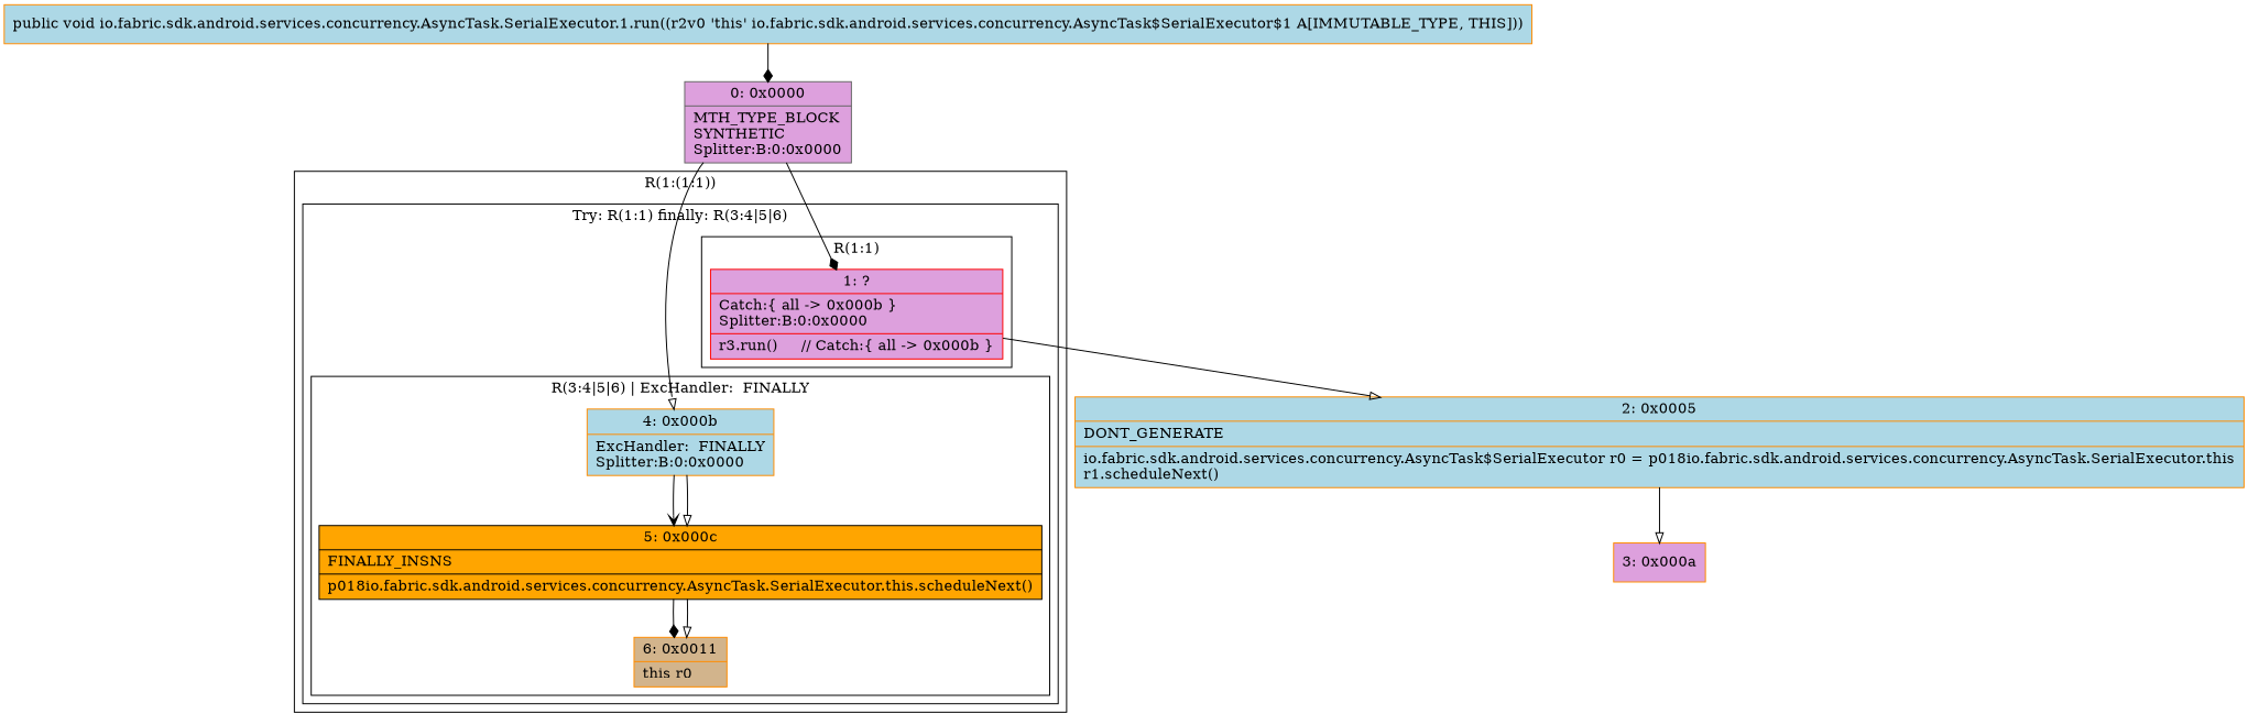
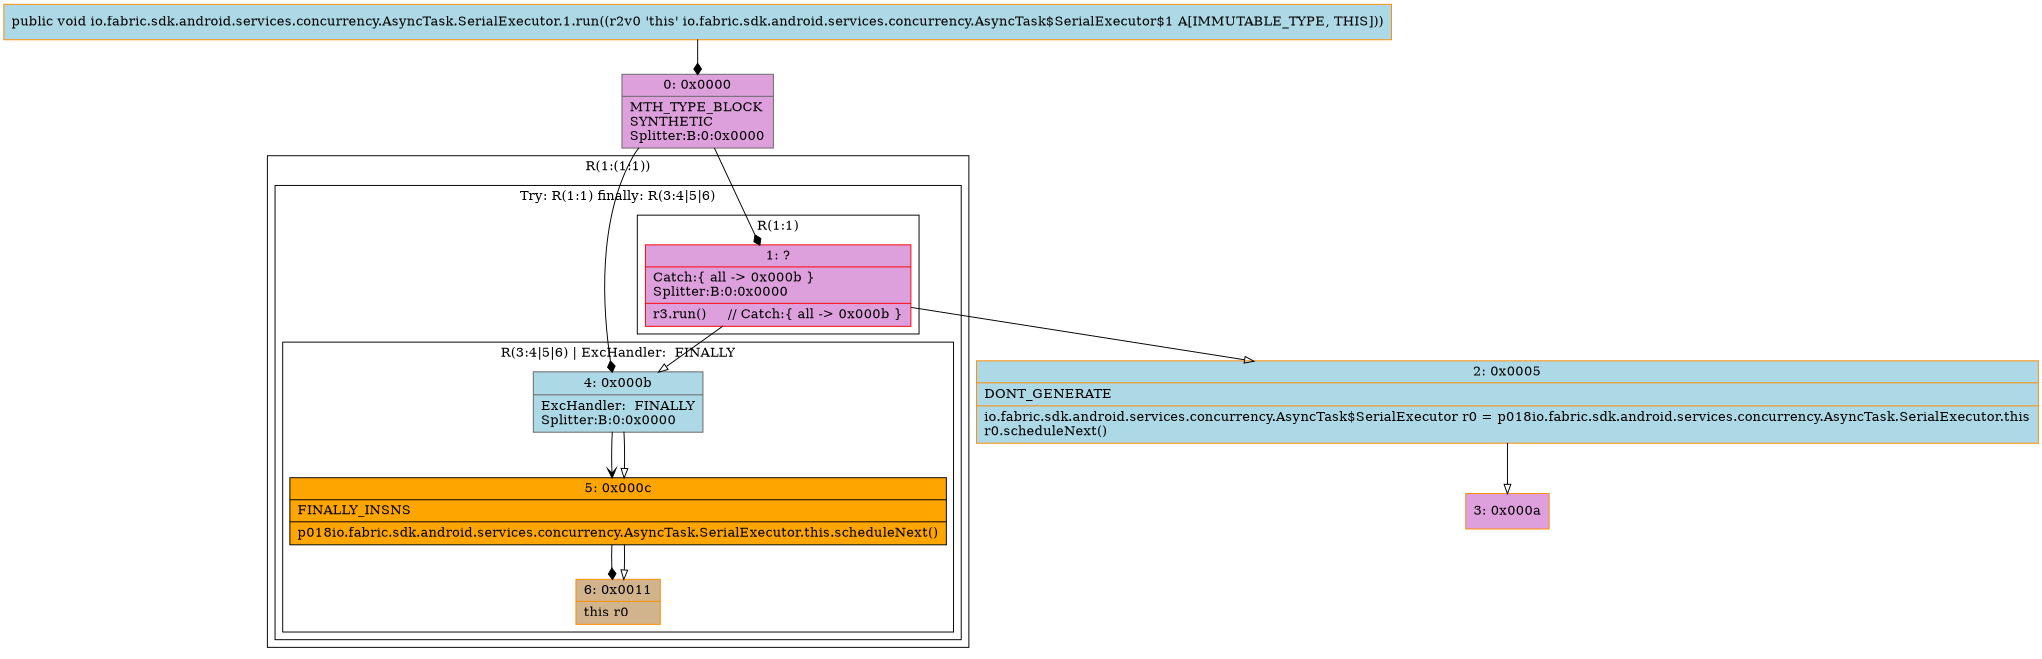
  digraph {
    node [color=darkorange fillcolor=plum shape=record style=filled]
    edge [arrowhead=onormal]
    n1 [color=red label="{1\:\ ?|Catch:\{ all \-\> 0x000b \}\lSplitter:B:0:0x0000\l|r3.run()     \/\/ Catch:\{ all \-\> 0x000b \}\l}"]
-   n2 [fillcolor=lightblue label="{4\:\ 0x000b|ExcHandler:  FINALLY\lSplitter:B:0:0x0000\l}"]
+   n2 [color=gray40 fillcolor=lightblue label="{4\:\ 0x000b|ExcHandler:  FINALLY\lSplitter:B:0:0x0000\l}"]
    n3 [color=black fillcolor=orange label="{5\:\ 0x000c|FINALLY_INSNS\l|p018io.fabric.sdk.android.services.concurrency.AsyncTask.SerialExecutor.this.scheduleNext()\l}"]
    n4 [fillcolor=tan label="{6\:\ 0x0011|this r0\l}"]
-   n5 [fillcolor=lightblue label="{2\:\ 0x0005|DONT_GENERATE\l|io.fabric.sdk.android.services.concurrency.AsyncTask$SerialExecutor r0 = p018io.fabric.sdk.android.services.concurrency.AsyncTask.SerialExecutor.this\lr1.scheduleNext()\l}"]
+   n5 [fillcolor=lightblue label="{2\:\ 0x0005|DONT_GENERATE\l|io.fabric.sdk.android.services.concurrency.AsyncTask$SerialExecutor r0 = p018io.fabric.sdk.android.services.concurrency.AsyncTask.SerialExecutor.this\lr0.scheduleNext()\l}"]
    n6 [label="{3\:\ 0x000a}"]
    n7 [color=gray40 label="{0\:\ 0x0000|MTH_TYPE_BLOCK\lSYNTHETIC\lSplitter:B:0:0x0000\l}"]
    n8 [fillcolor=lightblue label="{public void io.fabric.sdk.android.services.concurrency.AsyncTask.SerialExecutor.1.run((r2v0 'this' io.fabric.sdk.android.services.concurrency.AsyncTask$SerialExecutor$1 A[IMMUTABLE_TYPE, THIS])) }"]
    subgraph cluster_1 {
      label="R(1:(1:1))"
      subgraph cluster_2 {
        label="Try: R(1:1) finally: R(3:4|5|6)"
        subgraph cluster_3 {
          label="R(1:1)"
          n1
        }
        subgraph cluster_4 {
          label="R(3:4|5|6) | ExcHandler:  FINALLY\l"
          n2
          n3
          n4
        }
      }
    }
    subgraph cluster_5 {
      label="R(3:4|5|6) | ExcHandler:  FINALLY\l"
    }
+   n1 -> n2
    n1 -> n5
    n2 -> n3 [arrowhead=vee]
    n2 -> n3
    n3 -> n4 [arrowhead=diamond]
    n3 -> n4
    n5 -> n6
    n7 -> n1 [arrowhead=diamond]
-   n7 -> n2
+   n7 -> n2 [arrowhead=diamond]
    n8 -> n7 [arrowhead=diamond]
  }
